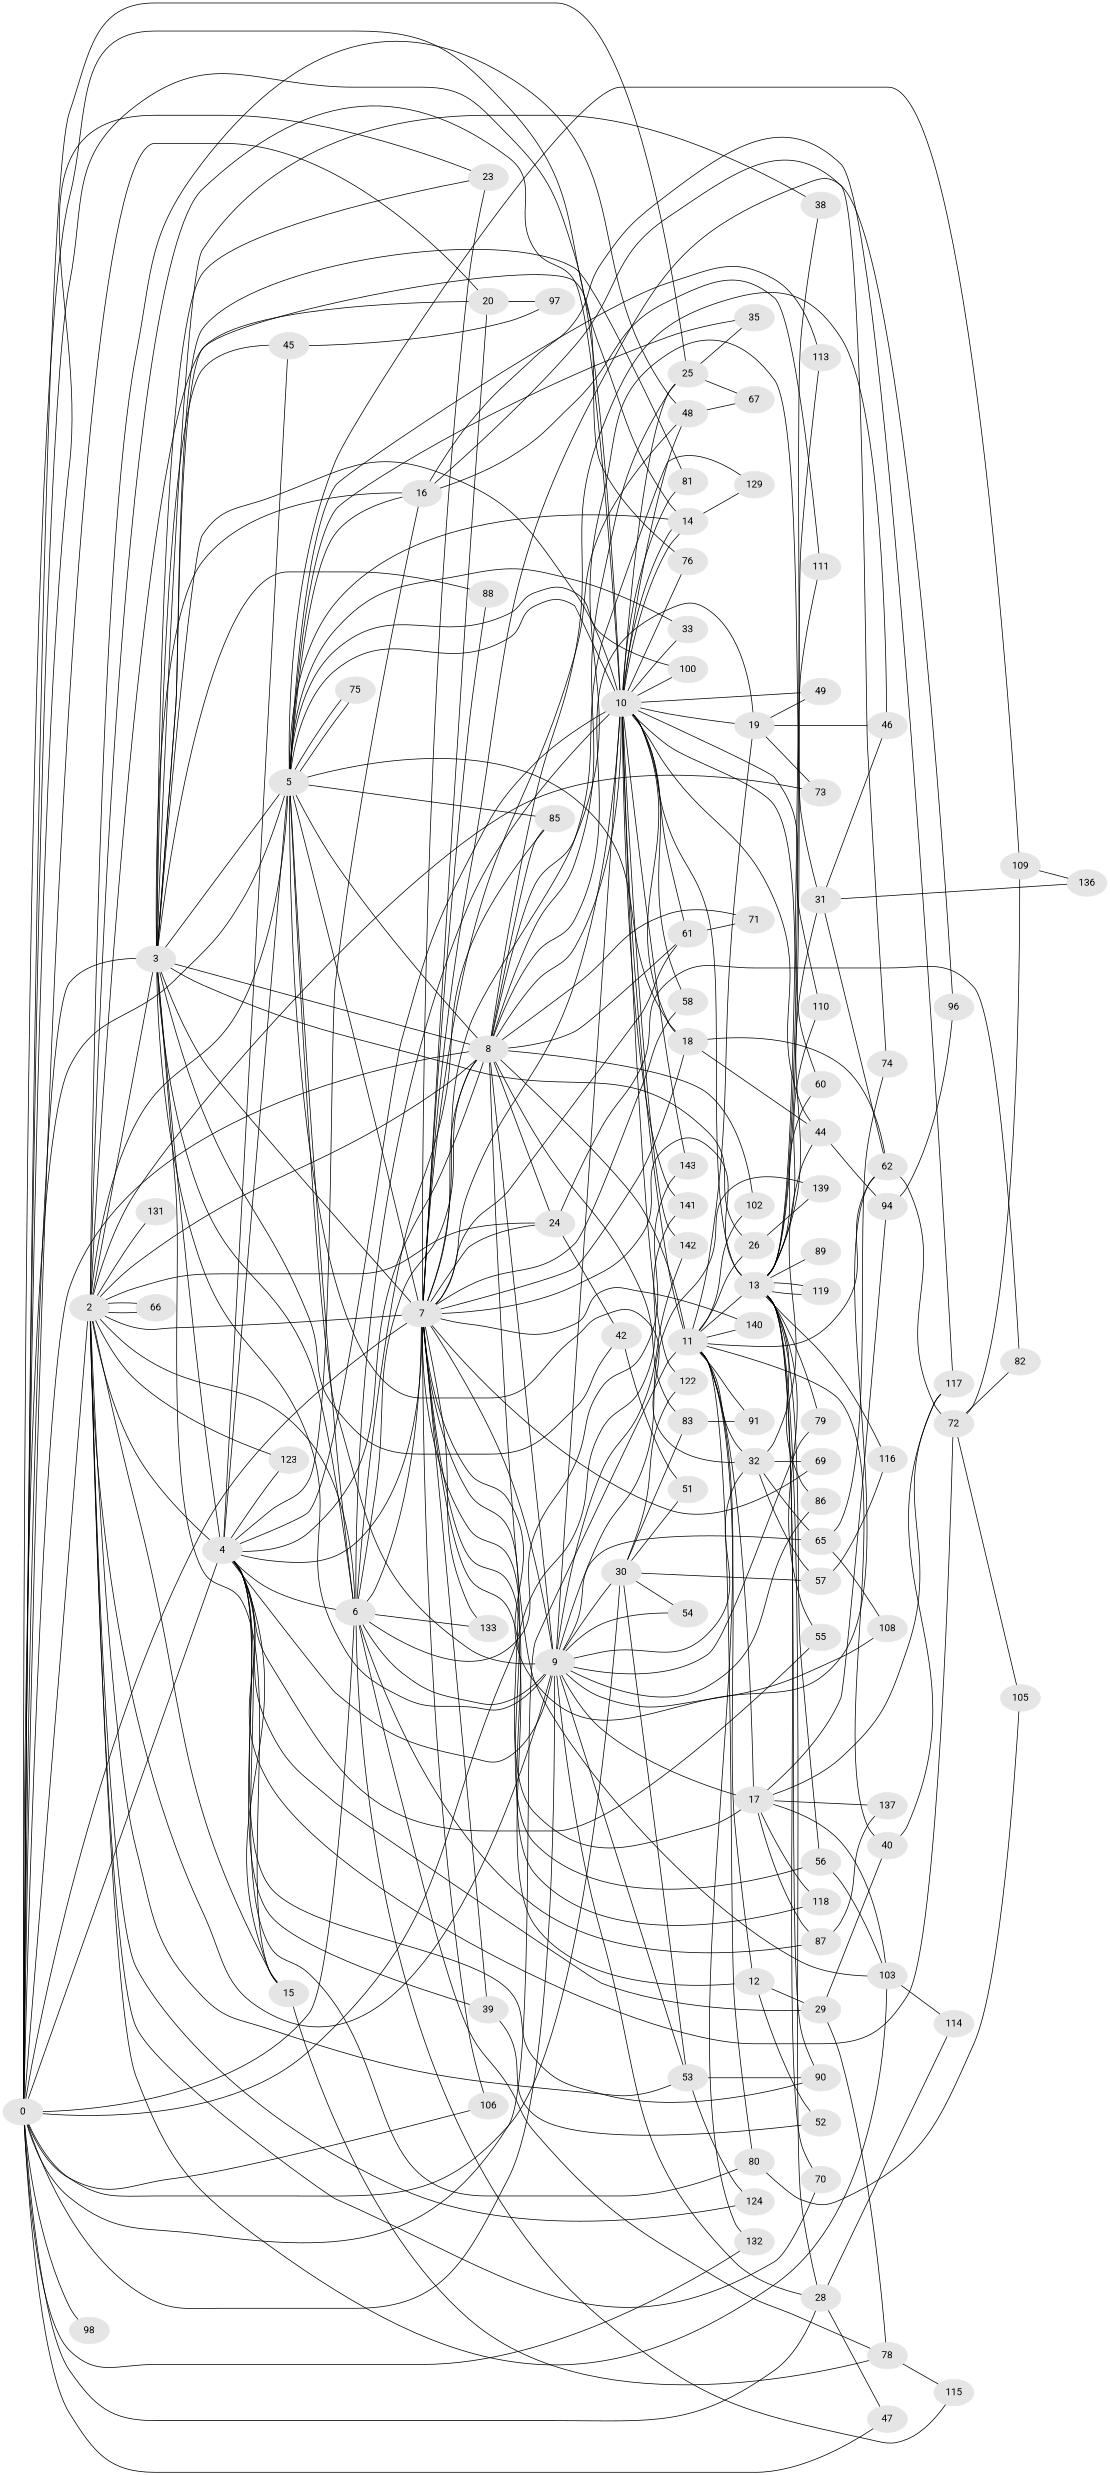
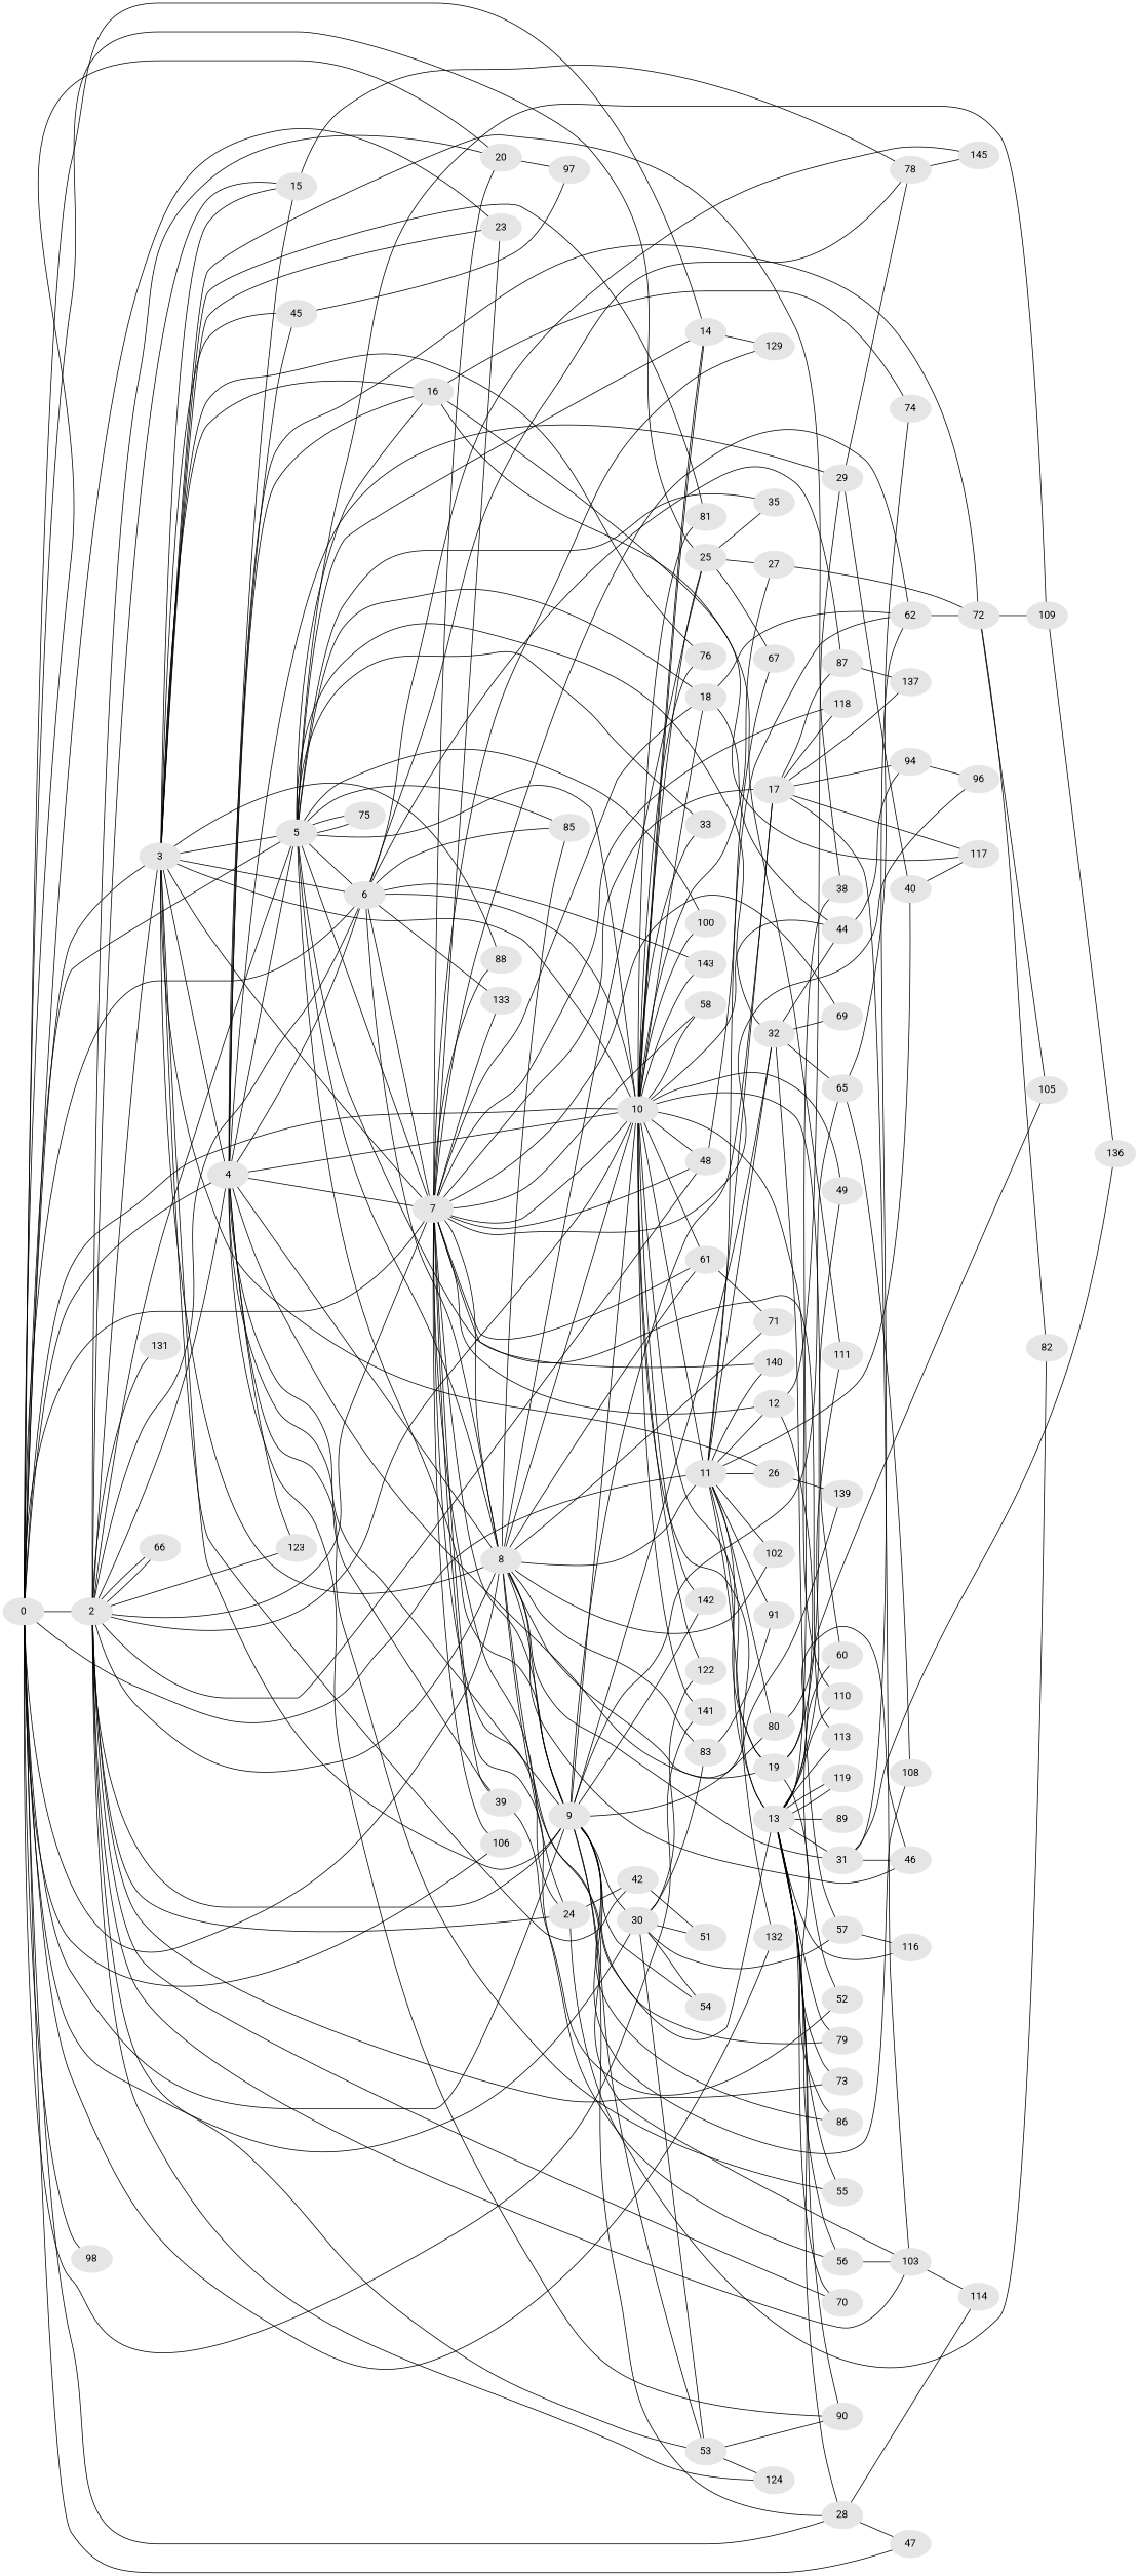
  graph {
    fontname=Roboto
    rankdir=LR
    node [color=gray90 fontname=Roboto style=filled]
    edge [fontname=Roboto]
    n1 [label=0 super="+41"]
    2 [super="+36"]
    3 [super="+63"]
    4 [super="+120"]
    5 [super="+59"]
    6 [super="+127"]
    7 [super="+99"]
    8 [super="+138"]
    9 [super="+104"]
    10 [super="+77"]
    11 [super="+21"]
    14
    20 [super="+144"]
    23
    25 [super="+92"]
    28 [super="+107"]
    30 [super="+135"]
    47
    98
    106
    132
    141
    15 [super="+50"]
    24 [super="+34"]
    48 [super="+68"]
    53
    66
    70
    73
    103 [super="+126"]
    123
    124
    131
    16 [super="+112"]
    26
    38
    42
    45
    76
    81
    88
    29
    39
    55
    72
    80
    90 [super="+95"]
    18 [super="+37"]
    32 [super="+64"]
    33
    35
    75
    85
    100
    109
    113
    78 [super="+84"]
    87
-   115
+   115 [label=145]
    133
    143
    12
    13 [super="+22"]
    17 [super="+43"]
    56
    58
    61 [super="+130"]
    62 [super="+101"]
    69
    96
    118
    129
    140
    19
    31 [super="+128"]
    46 [super="+93"]
    71
    83
    102
    54
    65
    79
    86
    108
    139
    142
+   27
    44 [super="+134"]
    49
    60
    110
    122
    40 [super="+121"]
    91
    97
    67
    114
    51
    57
    82
    111
    74
    117
    52
    105
    136
    137
    89
    116
    119
    94
    n1 -- 2
    n1 -- 3
    n1 -- 4
    n1 -- 5
    n1 -- 6
    n1 -- 7
    n1 -- 8
    n1 -- 9
    n1 -- 10
    n1 -- 11
    n1 -- 14
    n1 -- 20
    n1 -- 23
    n1 -- 25
    n1 -- 28
    n1 -- 30
    n1 -- 47
    n1 -- 98
    n1 -- 106
    n1 -- 132
    n1 -- 141
    2 -- 3
    2 -- 4
    2 -- 5
    2 -- 6
    2 -- 7
    2 -- 8
    2 -- 9
    2 -- 10
    2 -- 20
    2 -- 15
    2 -- 24
    2 -- 48
    2 -- 53
    2 -- 66
    2 -- 66
    2 -- 70
    2 -- 73
    2 -- 103
    2 -- 123
    2 -- 124
    2 -- 131 [weight=2]
    3 -- 4
    3 -- 5
    3 -- 6
    3 -- 7
    3 -- 8
    3 -- 9
    3 -- 10
    3 -- 23
    3 -- 15 [weight=2]
    3 -- 16
    3 -- 26
    3 -- 38
    3 -- 42
    3 -- 45
    3 -- 76
    3 -- 81
    3 -- 88
    4 -- 5
    4 -- 6
    4 -- 7
    4 -- 8
    4 -- 9
    4 -- 10 [weight=2]
    4 -- 15
    4 -- 123
    4 -- 16
    4 -- 45
    4 -- 29
    4 -- 39
    4 -- 55
    4 -- 72
    4 -- 80
    4 -- 90
    5 -- 6
    5 -- 7
    5 -- 8
    5 -- 9 [weight=2]
    5 -- 10
    5 -- 14
    5 -- 16
    5 -- 18
    5 -- 32
    5 -- 33
    5 -- 35
    5 -- 75
    5 -- 75
    5 -- 85
    5 -- 100
    5 -- 109
    5 -- 113
    6 -- 7
    6 -- 8
-   6 -- 9
    6 -- 10
    6 -- 85
    6 -- 78
    6 -- 87
    6 -- 115
    6 -- 133
    6 -- 143
    7 -- 8
    7 -- 9
    7 -- 10
    7 -- 20
    7 -- 23
    7 -- 106
    7 -- 24
    7 -- 48
    7 -- 88
    7 -- 39
    7 -- 18
    7 -- 133
    7 -- 12
    7 -- 13
    7 -- 17
    7 -- 56
    7 -- 58
    7 -- 61
    7 -- 62
    7 -- 69
    7 -- 96
    7 -- 118
    7 -- 129
    7 -- 140
    8 -- 9
    8 -- 10
    8 -- 11
    8 -- 25
    8 -- 24
    8 -- 103
    8 -- 85
    8 -- 61
    8 -- 19
    8 -- 31
    8 -- 46
    8 -- 71
    8 -- 83
    8 -- 102
    9 -- 10
    9 -- 28
    9 -- 30
    9 -- 53
    9 -- 32
    9 -- 17
    9 -- 54
    9 -- 65
    9 -- 79
    9 -- 86
    9 -- 108
    9 -- 139
    9 -- 142
    10 -- 11
    10 -- 14
    10 -- 14
    10 -- 25
    10 -- 141
    10 -- 48
    10 -- 76
    10 -- 81
    10 -- 18
    10 -- 33
    10 -- 100
    10 -- 143
    10 -- 13
    10 -- 58
    10 -- 61
    10 -- 19
    10 -- 142
+   10 -- 27
    10 -- 44
    10 -- 49
    10 -- 60
    10 -- 110
    10 -- 122
    11 -- 132
    11 -- 26
    11 -- 80
    11 -- 32
    11 -- 12
    11 -- 13
    11 -- 17
    11 -- 62
    11 -- 140
    11 -- 19
    11 -- 102
    11 -- 40
    11 -- 91
    14 -- 129
    20 -- 97
    25 -- 35
+   25 -- 27
    25 -- 67
    28 -- 47
    28 -- 114
    30 -- 53
    30 -- 83
    30 -- 54
    30 -- 122
    30 -- 51
    30 -- 57
    15 -- 78
    24 -- 42
    24 -- 82
    48 -- 67
    53 -- 124
    53 -- 90
    103 -- 114
    16 -- 111
    16 -- 74
    16 -- 117
    26 -- 139
    42 -- 51
    45 -- 97
    29 -- 78
    29 -- 40
    39 -- 52
    72 -- 109
    72 -- 82
    72 -- 105
    80 -- 105
    18 -- 62
    18 -- 44
    32 -- 69
    32 -- 65
    32 -- 44
    32 -- 57
    109 -- 136
    78 -- 115
    87 -- 137
    12 -- 29
    12 -- 52
    13 -- 28
    13 -- 70
    13 -- 38
    13 -- 55
    13 -- 90
    13 -- 113
    13 -- 56
    13 -- 31
    13 -- 79
    13 -- 86
    13 -- 60
    13 -- 110
    13 -- 111
    13 -- 89 [weight=2]
    13 -- 116
    13 -- 119
    13 -- 119
    17 -- 103
    17 -- 87
    17 -- 118
    17 -- 117
    17 -- 137
    17 -- 94
    56 -- 103
    61 -- 71
    62 -- 72
    19 -- 73
    19 -- 46
    19 -- 49
    31 -- 62
    31 -- 46
    31 -- 136
    83 -- 91
    65 -- 108
    65 -- 74
+   27 -- 72
    44 -- 94
    40 -- 117
    57 -- 116
    94 -- 96
  }
